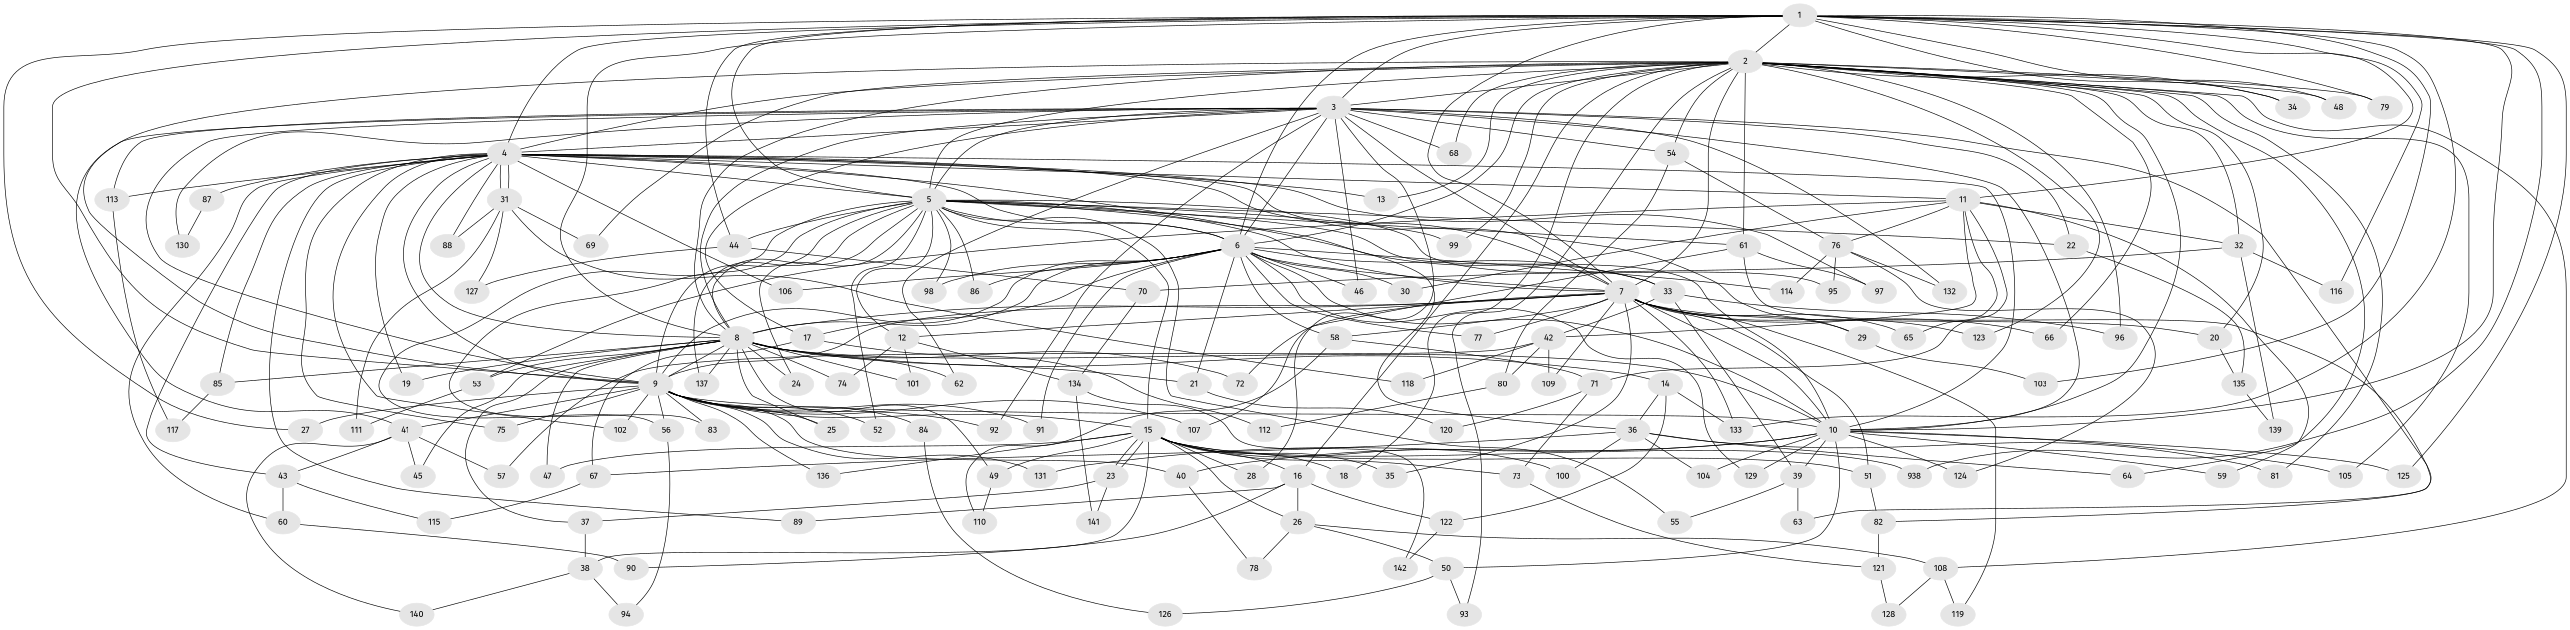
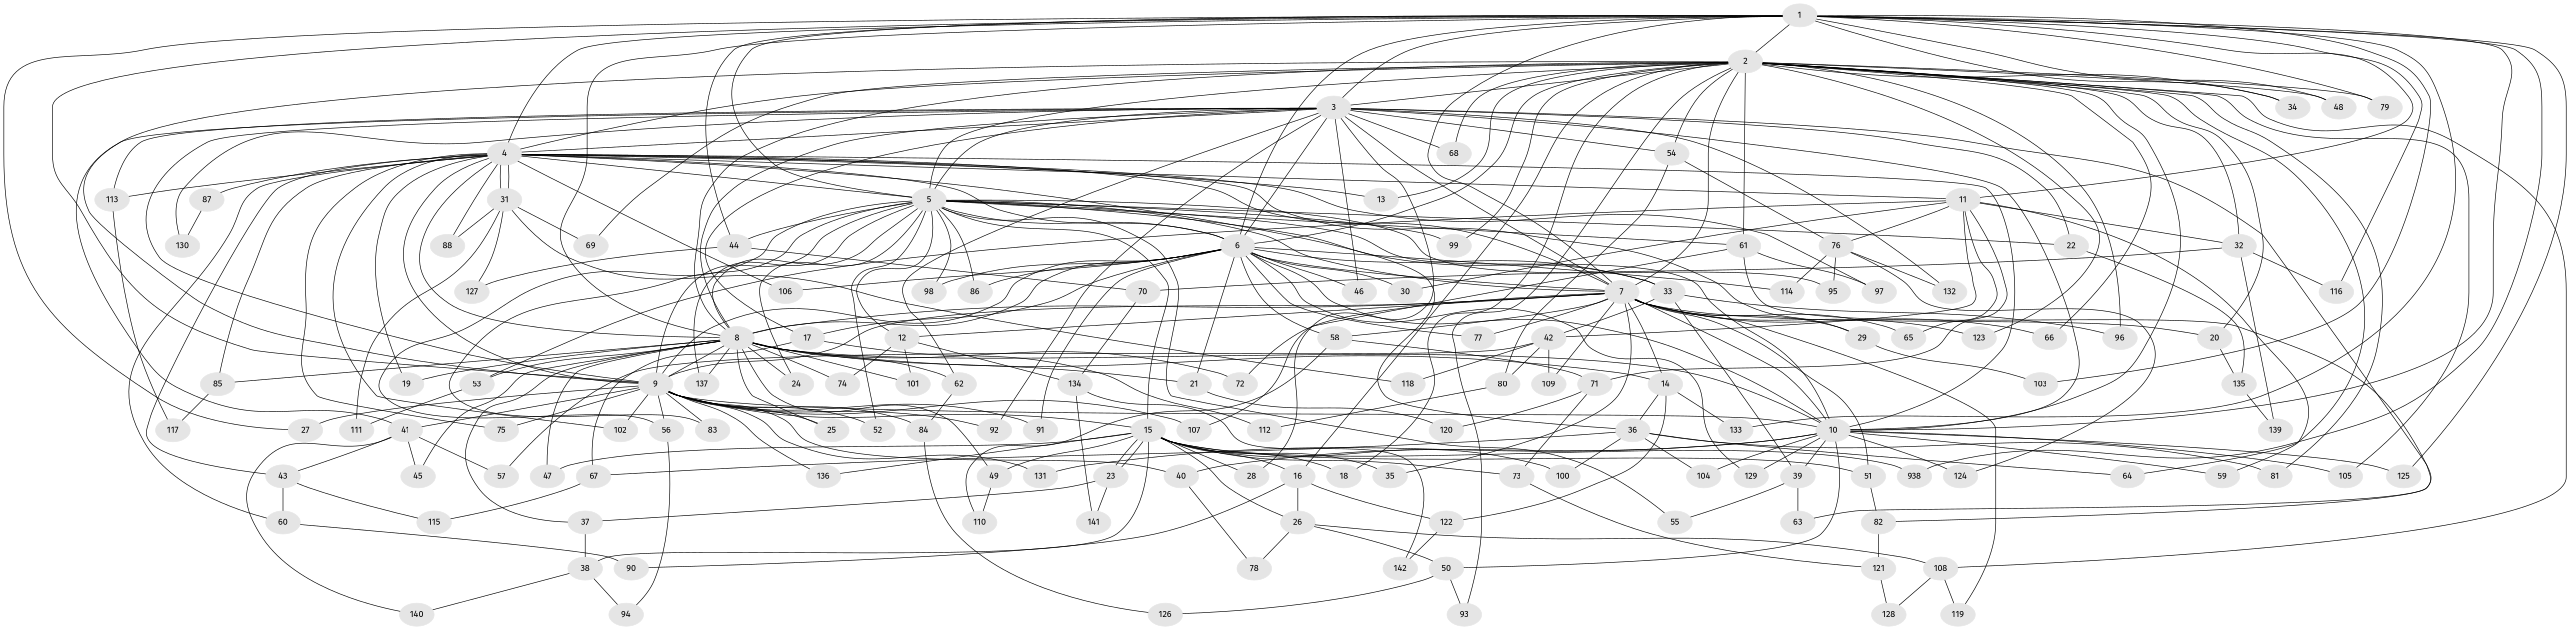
  graph {
    fontname="Fira Sans"
    node [color=gray90 fontname="Fira Sans" style=filled]
    edge [fontname="Fira Sans"]
    1
    2
    3
    4
    5
    6
    7
    8
    9
    10
    11
    27
    34
    44
    48
    79
    103
    116
    125
    133
    n21 [label=938]
    13
    16
    18
    20
    32
    54
    61
    64
    66
    68
    69
    81
    93
    96
    99
    105
    108
    123
    17
    22
    28
    41
    46
    62
    63
    92
    113
    130
    132
    19
    29
    31
    36
    43
    60
    75
    85
    87
    88
-   89
    97
    102
    106
    12
    15
    24
    33
    52
    55
    56
    83
    86
    95
    98
    137
    21
    30
    58
    77
    91
    114
    129
    14
    35
    51
    65
    72
    109
    119
    25
    37
    45
    47
    49
    53
    74
    101
    40
    84
    107
    131
    136
    39
    50
    59
    104
    124
    42
    71
    76
    127
    70
    122
    26
    90
    135
    139
    80
    82
    128
    67
    112
    140
    57
    117
    111
    118
    100
    115
    134
    23
    38
    73
    94
    120
    110
    78
    126
    141
    142
    121
    1 -- 2
    1 -- 3
    1 -- 4
    1 -- 5
    1 -- 6
    1 -- 7
    1 -- 8
    1 -- 9
    1 -- 10
    1 -- 11
    1 -- 27
    1 -- 34
    1 -- 44
    1 -- 48
    1 -- 79
    1 -- 103
    1 -- 116
    1 -- 125
    1 -- 133
    1 -- n21
    2 -- 3
    2 -- 4
    2 -- 5
    2 -- 6
    2 -- 7
    2 -- 8
    2 -- 9
    2 -- 10
    2 -- 34
    2 -- 48
    2 -- 79
    2 -- 13
    2 -- 16
    2 -- 18
    2 -- 20
    2 -- 32
    2 -- 54
    2 -- 61
    2 -- 64
    2 -- 66
    2 -- 68
    2 -- 69
    2 -- 81
    2 -- 93
    2 -- 96
    2 -- 99
    2 -- 105
    2 -- 108
    2 -- 123
    3 -- 4
    3 -- 5
    3 -- 6
    3 -- 7
    3 -- 8
    3 -- 9
    3 -- 10
    3 -- 54
    3 -- 68
    3 -- 17
    3 -- 22
    3 -- 28
    3 -- 41
    3 -- 46
    3 -- 62
    3 -- 63
    3 -- 92
    3 -- 113
    3 -- 130
    3 -- 132
    4 -- 5
    4 -- 6
    4 -- 7
    4 -- 8
    4 -- 9
    4 -- 10
    4 -- 11
    4 -- 13
    4 -- 113
    4 -- 19
    4 -- 29
    4 -- 31
    4 -- 31
    4 -- 36
    4 -- 43
    4 -- 60
    4 -- 75
    4 -- 85
    4 -- 87
    4 -- 88
-   4 -- 89
    4 -- 97
    4 -- 102
    4 -- 106
    5 -- 6
    5 -- 7
    5 -- 8
    5 -- 9
    5 -- 10
    5 -- 44
    5 -- 61
    5 -- 99
    5 -- 22
    5 -- 12
    5 -- 15
    5 -- 24
    5 -- 33
    5 -- 52
    5 -- 55
    5 -- 56
    5 -- 83
    5 -- 86
    5 -- 95
    5 -- 98
    5 -- 137
    6 -- 7
    6 -- 8
    6 -- 9
    6 -- 10
    6 -- 17
    6 -- 46
    6 -- 106
    6 -- 33
    6 -- 86
    6 -- 98
    6 -- 21
    6 -- 30
    6 -- 58
    6 -- 77
    6 -- 91
    6 -- 114
    6 -- 129
    7 -- 8
    7 -- 9
    7 -- 10
    7 -- 20
    7 -- 66
    7 -- 123
    7 -- 29
    7 -- 12
    7 -- 58
    7 -- 77
-   7 -- 133
+   7 -- 14
    7 -- 35
    7 -- 51
    7 -- 65
    7 -- 72
    7 -- 109
    7 -- 119
    8 -- 9
    8 -- 10
    8 -- 62
    8 -- 19
    8 -- 85
    8 -- 24
    8 -- 137
    8 -- 21
    8 -- 14
    8 -- 72
    8 -- 25
    8 -- 37
    8 -- 45
    8 -- 47
    8 -- 49
    8 -- 53
    8 -- 74
    8 -- 101
    9 -- 10
    9 -- 27
    9 -- 41
    9 -- 92
    9 -- 75
    9 -- 102
    9 -- 15
    9 -- 52
    9 -- 56
    9 -- 83
    9 -- 91
    9 -- 25
    9 -- 40
    9 -- 84
    9 -- 107
    9 -- 131
    9 -- 136
    10 -- 125
    10 -- 105
    10 -- 129
    10 -- 40
    10 -- 131
    10 -- 39
    10 -- 50
    10 -- 59
    10 -- 104
    10 -- 124
    11 -- 32
    11 -- 30
    11 -- 65
    11 -- 53
    11 -- 59
    11 -- 42
    11 -- 71
    11 -- 76
    44 -- 127
    44 -- 70
-   16 -- 89
    16 -- 122
    16 -- 26
    16 -- 90
    20 -- 135
    32 -- 116
    32 -- 70
    32 -- 139
    54 -- 76
    54 -- 80
    61 -- 97
    61 -- 107
    61 -- 82
    108 -- 119
    108 -- 128
    17 -- 67
    17 -- 112
    22 -- 135
    41 -- 43
    41 -- 45
    41 -- 140
    41 -- 57
+   62 -- 84
    113 -- 117
    29 -- 103
    31 -- 69
    31 -- 88
    31 -- 127
    31 -- 111
    31 -- 118
    36 -- 64
    36 -- 81
    36 -- 104
    36 -- 67
    36 -- 100
    43 -- 60
    43 -- 115
    60 -- 90
    85 -- 117
    87 -- 130
    12 -- 74
    12 -- 101
    12 -- 134
    15 -- n21
    15 -- 16
    15 -- 18
    15 -- 28
    15 -- 35
    15 -- 51
    15 -- 47
    15 -- 49
    15 -- 136
    15 -- 26
    15 -- 100
    15 -- 23
    15 -- 23
    15 -- 38
    15 -- 73
    33 -- 96
    33 -- 39
    33 -- 42
    56 -- 94
    21 -- 120
    58 -- 71
    58 -- 110
    14 -- 133
    14 -- 36
    14 -- 122
    51 -- 82
    37 -- 38
    49 -- 110
    53 -- 111
    40 -- 78
    84 -- 126
    39 -- 63
    39 -- 55
    50 -- 93
    50 -- 126
    42 -- 109
    42 -- 80
    42 -- 57
    42 -- 118
    71 -- 73
    71 -- 120
    76 -- 132
    76 -- 95
    76 -- 114
    76 -- 124
    70 -- 134
    122 -- 142
    26 -- 108
    26 -- 50
    26 -- 78
    135 -- 139
    80 -- 112
    82 -- 121
    67 -- 115
    134 -- 141
    134 -- 142
    23 -- 37
    23 -- 141
    38 -- 140
    38 -- 94
    73 -- 121
    121 -- 128
  }
